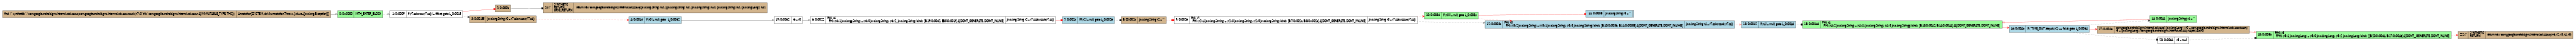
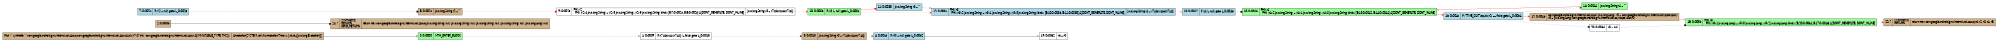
  digraph {
    fontname=Lato
    rankdir=LR
    node [fillcolor=tan fontname=Lato shape=record style=filled]
    edge [arrowhead=box color=red fontname=Lato style=dotted]
    n1 [fillcolor=palegreen label="{0\:\ 0x0000|MTH_ENTER_BLOCK\l}"]
    n2 [fillcolor=white label="{1\:\ 0x0009|if (r7.zzbsr.zzx(r7.zzlj) != false) goto L_0x0015\l}"]
    n3 [label="{2\:\ 0x000b}"]
    n4 [label="{3\:\ 0x0015|java.lang.String r0 = r7.zzbsr.zzaa(r7.zzlj)\l}"]
    n5 [label="{21\:\ ?|SYNTHETIC\lRETURN\lORIG_RETURN\l|return new com.google.android.gms.internal.ads.zzcuq((java.lang.String) null, (java.lang.String) null, (java.lang.String) null, (java.lang.String) null, (java.lang.Long) null)\l}"]
    n6 [fillcolor=lightblue label="{4\:\ 0x001d|if (r0 != null) goto L_0x0062\l}"]
    n7 [fillcolor=white label="{19\:\ 0x0062|r6 = r0\l}"]
-   n8 [fillcolor=white label="{6\:\ 0x0022|PHI: r6 \l  PHI: (r6v1 java.lang.String) = (r6v0 java.lang.String), (r6v2 java.lang.String) binds: [B:19:0x0062, B:5:0x001f] A[DONT_GENERATE, DONT_INLINE]\l|java.lang.String r2 = r7.zzbsr.zzab(r7.zzlj)\l}"]
    n9 [fillcolor=lightblue label="{7\:\ 0x002a|if (r2 != null) goto L_0x002e\l}"]
    n10 [label="{8\:\ 0x002c|java.lang.String r2 = \"\"\l}"]
    n11 [fillcolor=white label="{9\:\ 0x002e|PHI: r2 \l  PHI: (r2v4 java.lang.String) = (r2v3 java.lang.String), (r2v5 java.lang.String) binds: [B:7:0x002a, B:8:0x002c] A[DONT_GENERATE, DONT_INLINE]\l|java.lang.String r3 = r7.zzbsr.zzac(r7.zzlj)\l}"]
    n12 [fillcolor=palegreen label="{10\:\ 0x0036|if (r3 != null) goto L_0x003a\l}"]
    n13 [fillcolor=lightblue label="{11\:\ 0x0038|java.lang.String r3 = \"\"\l}"]
    n14 [fillcolor=lightblue label="{12\:\ 0x003a|PHI: r3 \l  PHI: (r3v2 java.lang.String) = (r3v1 java.lang.String), (r3v3 java.lang.String) binds: [B:10:0x0036, B:11:0x0038] A[DONT_GENERATE, DONT_INLINE]\l|java.lang.String r4 = r7.zzbsr.zzad(r7.zzlj)\l}"]
    n15 [fillcolor=lightblue label="{13\:\ 0x0042|if (r4 != null) goto L_0x0046\l}"]
    n16 [fillcolor=palegreen label="{15\:\ 0x0046|PHI: r4 \l  PHI: (r4v2 java.lang.String) = (r4v1 java.lang.String), (r4v3 java.lang.String) binds: [B:13:0x0042, B:14:0x0044] A[DONT_GENERATE, DONT_INLINE]\l}"]
    n17 [fillcolor=palegreen label="{14\:\ 0x0044|java.lang.String r4 = \"\"\l}"]
    n18 [fillcolor=lightblue label="{16\:\ 0x004c|if (\"TIME_OUT\".equals(r2) == false) goto L_0x0064\l}"]
    n19 [label="{17\:\ 0x004e|com.google.android.gms.internal.ads.zzaci\<java.lang.Long\> r0 = com.google.android.gms.internal.ads.zzact.zzcny\lr5 = (java.lang.Long) com.google.android.gms.internal.ads.zzyr.zzpe().zzd(r0)\l}"]
    n20 [fillcolor=white label="{20\:\ 0x0064|r5 = null\l}"]
    n21 [fillcolor=palegreen label="{18\:\ 0x005b|PHI: r5 \l  PHI: (r5v1 java.lang.Long) = (r5v0 java.lang.Long), (r5v2 java.lang.Long) binds: [B:20:0x0064, B:17:0x004e] A[DONT_GENERATE, DONT_INLINE]\l}"]
    n22 [label="{22\:\ ?|SYNTHETIC\lRETURN\l|return new com.google.android.gms.internal.ads.zzcuq(r6, r2, r3, r4, r5)\l}"]
    n23 [label="{final \/* synthetic *\/ com.google.android.gms.internal.ads.zzcuq com.google.android.gms.internal.ads.zzcur.zzalx((r7v0 'this' com.google.android.gms.internal.ads.zzcur A[IMMUTABLE_TYPE, THIS]))  | Annotation[SYSTEM, dalvik.annotation.Throws, \{value=[java.lang.Exception]\}]\l}"]
    n1 -> n2 [arrowhead=onormal color=black]
-   n2 -> n3 [style=solid]
    n2 -> n4 [arrowhead=vee color=black]
    n3 -> n5 [color=black style=solid]
    n4 -> n6 [arrowhead=vee]
    n6 -> n7 [arrowhead=onormal color=black style=solid]
-   n7 -> n8 [arrowhead=onormal color=black style=solid]
-   n8 -> n9 [style=solid]
    n9 -> n10 [color=black]
    n10 -> n11
    n11 -> n12 [arrowhead=vee]
    n12 -> n13 [style=solid]
    n12 -> n14 [arrowhead=vee]
-   n11 -> n14 [arrowhead=onormal color=black]
+   n13 -> n14 [arrowhead=onormal color=black]
    n14 -> n15 [arrowhead=onormal]
    n15 -> n16 [color=black]
    n16 -> n18 [arrowhead=vee style=solid]
    n17 -> n16 [arrowhead=onormal style=solid]
    n18 -> n17 [arrowhead=vee color=black]
    n18 -> n19 [arrowhead=vee style=solid]
    n18 -> n20 [color=black]
    n19 -> n21 [arrowhead=onormal style=solid]
    n20 -> n21 [color=black]
    n21 -> n22 [arrowhead=vee]
    n23 -> n1 [arrowhead=onormal color=black style=solid]
  }
